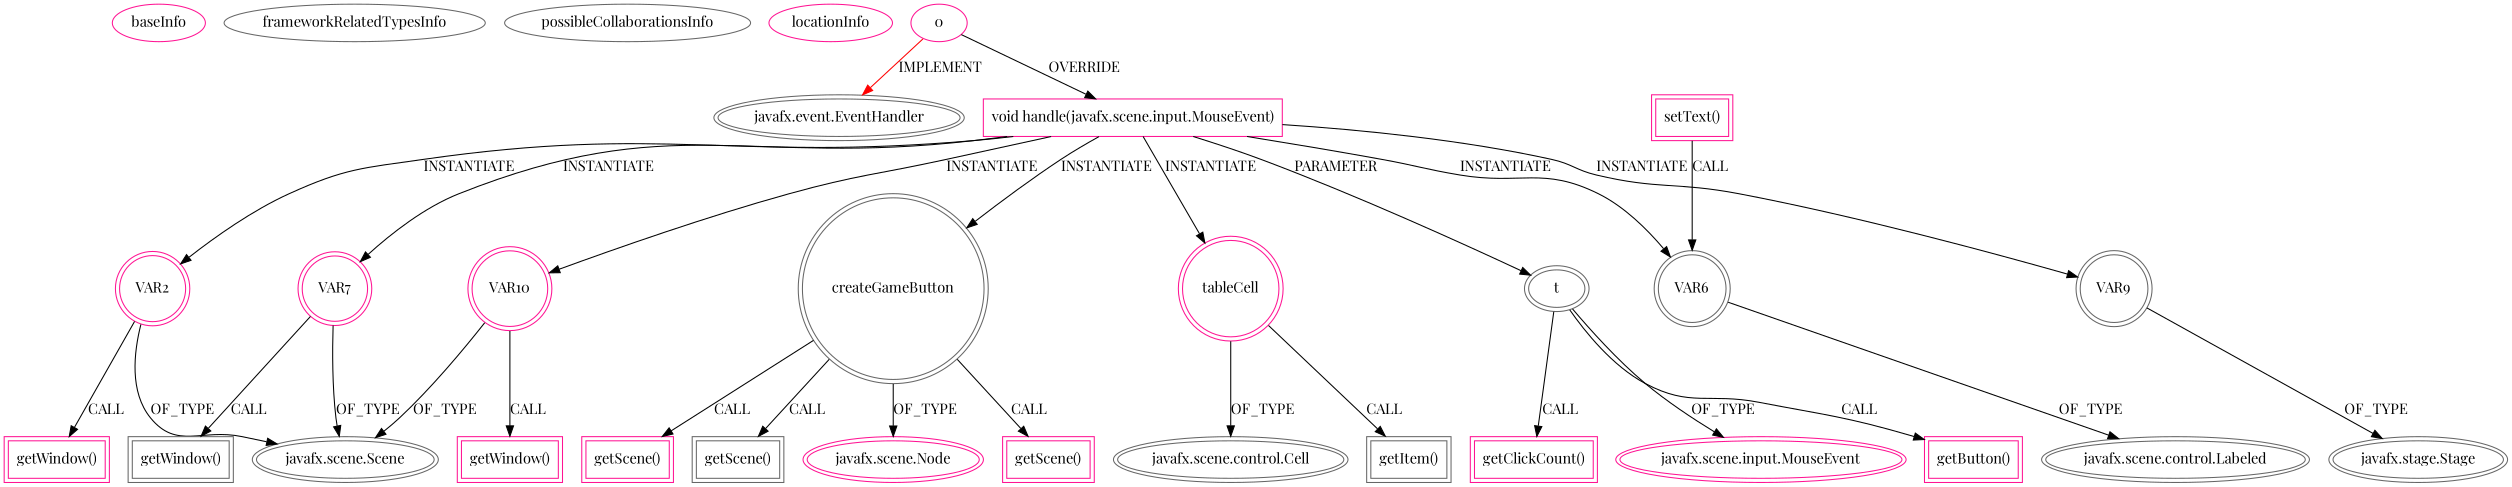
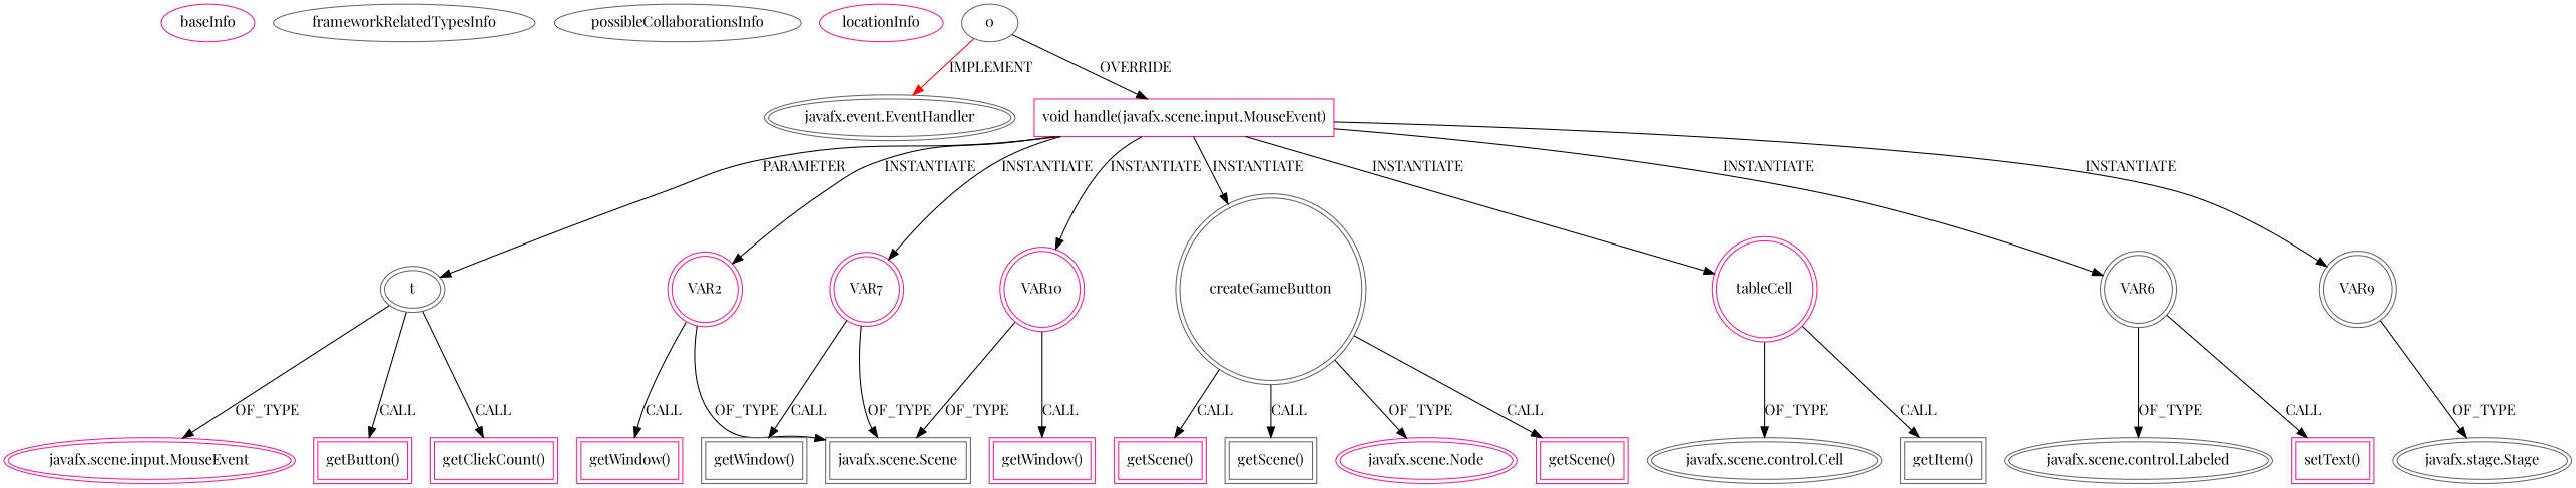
  digraph {
    fontname="Playfair Display"
    node [color=deeppink fontname="Playfair Display" isFrameworkType=true vertexType=INSIDE_CALL peripheries=2]
    edge [fontname="Playfair Display"]
    baseInfo [category=extension_graph graphId=2813 isAnonymous=false possibleRelation=false isFrameworkType="" vertexType="" peripheries=""]
    frameworkRelatedTypesInfo [0="javafx.event.EventHandler" color=gray40 isFrameworkType="" vertexType="" peripheries=""]
    possibleCollaborationsInfo [color=gray40 isFrameworkType="" vertexType="" peripheries=""]
    locationInfo [contextSignature=MyEventHandler filePath="/greenua14-TicTacToeClient/TicTacToeClient-master/src/sample/Controllers/CreateOrConnectToGameController.java" graphId=2813 projectName="greenua14-TicTacToeClient" isFrameworkType="" vertexType="" peripheries=""]
-   0 [isFrameworkType=false vertexType=ROOT_CLIENT_CLASS_DECLARATION peripheries=""]
+   0 [color=gray40 isFrameworkType=false vertexType=ROOT_CLIENT_CLASS_DECLARATION peripheries=""]
    n6 [color=gray40 label="javafx.event.EventHandler" vertexType=FRAMEWORK_INTERFACE_TYPE]
    n7 [isFrameworkType=false label="void handle(javafx.scene.input.MouseEvent)" shape=box vertexType=OVERRIDING_METHOD_DECLARATION peripheries=""]
    n8 [color=gray40 label=t vertexType=PARAMETER_DECLARATION]
    n9 [label=VAR2 shape=circle vertexType=VARIABLE_EXPRESION]
    n10 [color=gray40 label=createGameButton shape=circle vertexType=VARIABLE_EXPRESION]
    n11 [label=tableCell shape=circle vertexType=VARIABLE_EXPRESION]
    n12 [color=gray40 label=VAR6 shape=circle vertexType=VARIABLE_EXPRESION]
    n13 [label=VAR7 shape=circle vertexType=VARIABLE_EXPRESION]
    n14 [color=gray40 label=VAR9 shape=circle vertexType=VARIABLE_EXPRESION]
    n15 [label=VAR10 shape=circle vertexType=VARIABLE_EXPRESION]
    n16 [label="javafx.scene.input.MouseEvent" vertexType=FRAMEWORK_CLASS_TYPE]
    n17 [label="getButton()" shape=box]
    n18 [label="getClickCount()" shape=box]
-   n19 [color=gray40 label="javafx.scene.Scene" vertexType=FRAMEWORK_CLASS_TYPE]
+   n19 [color=gray40 label="javafx.scene.Scene" vertexType=FRAMEWORK_CLASS_TYPE shape=box]
    n20 [label="getWindow()" shape=box]
    n21 [label="javafx.scene.Node" vertexType=FRAMEWORK_CLASS_TYPE]
    n22 [label="getScene()" shape=box]
    n23 [label="getScene()" shape=box]
    n24 [color=gray40 label="getScene()" shape=box]
    n25 [color=gray40 label="javafx.scene.control.Cell" vertexType=FRAMEWORK_CLASS_TYPE]
    n26 [color=gray40 label="getItem()" shape=box]
    n27 [color=gray40 label="javafx.scene.control.Labeled" vertexType=FRAMEWORK_CLASS_TYPE]
    n28 [label="setText()" shape=box]
    n29 [color=gray40 label="getWindow()" shape=box]
    n30 [color=gray40 label="javafx.stage.Stage" vertexType=FRAMEWORK_CLASS_TYPE]
    n31 [label="getWindow()" shape=box]
    0 -> n6 [color=red label=IMPLEMENT]
    0 -> n7 [label=OVERRIDE]
    n7 -> n8 [label=PARAMETER]
    n7 -> n9 [label=INSTANTIATE]
    n7 -> n10 [label=INSTANTIATE]
    n7 -> n11 [label=INSTANTIATE]
    n7 -> n12 [label=INSTANTIATE]
    n7 -> n13 [label=INSTANTIATE]
    n7 -> n14 [label=INSTANTIATE]
    n7 -> n15 [label=INSTANTIATE]
    n8 -> n16 [label=OF_TYPE]
    n8 -> n17 [label=CALL]
    n8 -> n18 [label=CALL]
    n9 -> n19 [label=OF_TYPE]
    n9 -> n20 [label=CALL]
    n10 -> n21 [label=OF_TYPE]
    n10 -> n22 [label=CALL]
    n10 -> n23 [label=CALL]
    n10 -> n24 [label=CALL]
    n11 -> n25 [label=OF_TYPE]
    n11 -> n26 [label=CALL]
    n12 -> n27 [label=OF_TYPE]
-   n28 -> n12 [label=CALL]
+   n12 -> n28 [label=CALL]
    n13 -> n19 [label=OF_TYPE]
    n13 -> n29 [label=CALL]
    n14 -> n30 [label=OF_TYPE]
    n15 -> n19 [label=OF_TYPE]
    n15 -> n31 [label=CALL]
  }
